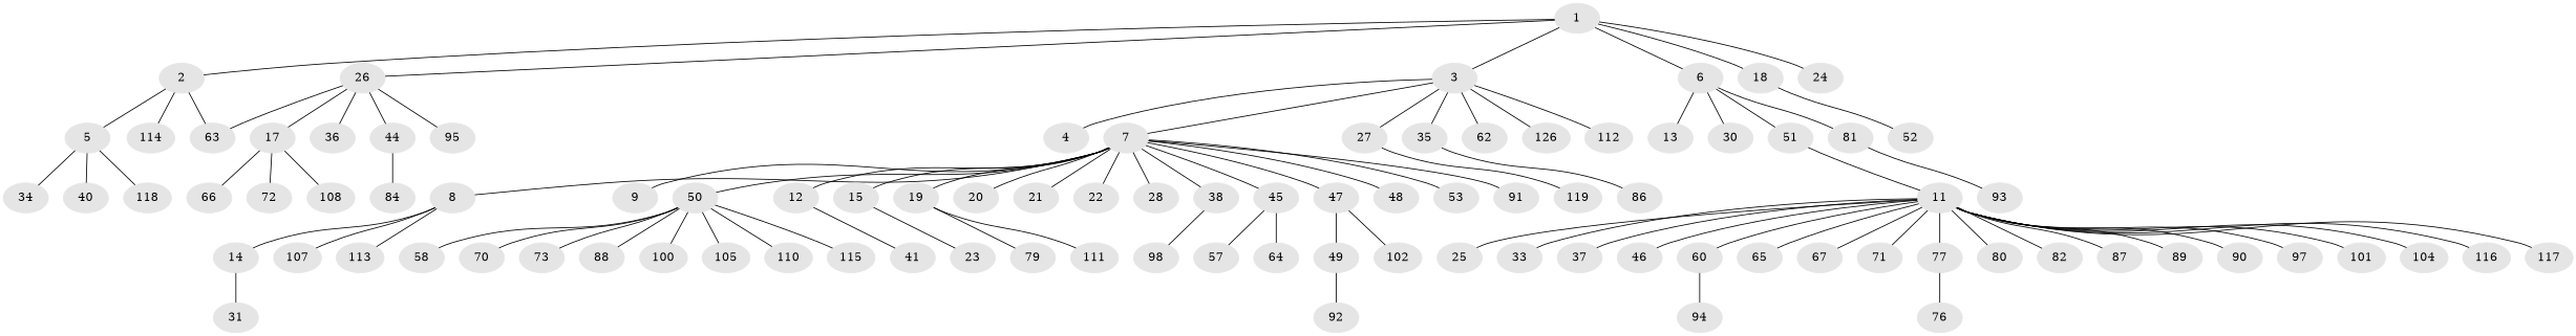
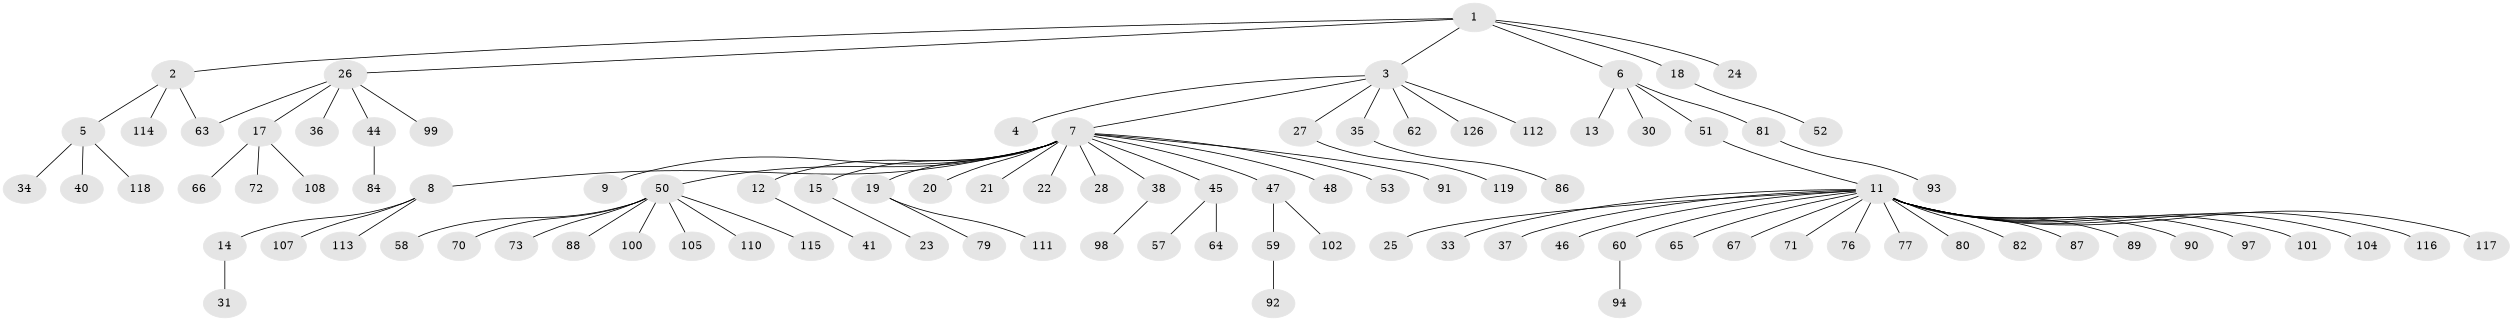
  graph {
    node [color=gray90 style=filled]
    1 [super="+32"]
    2
    3 [super="+29"]
    6 [super="+55"]
    n5 [label=26 super="+42"]
    18
    24
    5 [super="+26"]
    63 [super="+68"]
    114
    4
    7 [super="+109"]
    27
    35 [super="+74"]
    62 [super="+69"]
    n16 [label=126]
    112
    13
    30
    51
    81 [super="+85"]
    11 [super="+49"]
    25
    33
    37 [super="+39"]
    46
    60
    65
    67
    71
    76
    77
    80
    82
    n35 [label=87]
    89
    90
    97
    101
    104
    116
    117
    17 [super="+61"]
    36
    44
-   99 [label=95]
+   99
    52
    34
    40
    118
    8 [super="+96"]
    9
    n53 [label=50 super="+50"]
    12 [super="+75"]
    15
    19
    20 [super="+56"]
    21
    22
    28
    38 [super="+43"]
    45
    47 [super="+78"]
    48
    53
    91 [super="+95"]
    119
    86
    93
    14
    107
    113
    58
    70
    73
    88 [super="+103"]
    100
    105
    110
    115
    41 [super="+87"]
    23 [super="+54"]
    79
    111
    98
    57
    64
-   59 [label=49]
+   59
    102
    31
    94
    66
    72
    108
    84
    92
    1 -- 2
    1 -- 3
    1 -- 6
    1 -- n5
    1 -- 18
    1 -- 24
    2 -- 5
    2 -- 63
    2 -- 114
    3 -- 4
    3 -- 7
    3 -- 27
    3 -- 35
    3 -- 62
    3 -- n16
    3 -- 112
    6 -- 13
    6 -- 30
    6 -- 51
    6 -- 81
    n5 -- 63
    n5 -- 17
    n5 -- 36
    n5 -- 44
    n5 -- 99
    18 -- 52
    5 -- 34
    5 -- 40
    5 -- 118
    7 -- 8
    7 -- 9
    7 -- n53
    7 -- 12
    7 -- 15
    7 -- 19
    7 -- 20
    7 -- 21
    7 -- 22
    7 -- 28
    7 -- 38
    7 -- 45
    7 -- 47
    7 -- 48
    7 -- 53
    7 -- 91
    27 -- 119
    35 -- 86
    51 -- 11
    81 -- 93
    11 -- 25
    11 -- 33
    11 -- 37
    11 -- 46
    11 -- 60
    11 -- 65
    11 -- 67
    11 -- 71
-   77 -- 76
+   11 -- 76
    11 -- 77
    11 -- 80
    11 -- 82
    11 -- n35
    11 -- 89
    11 -- 90
    11 -- 97
    11 -- 101
    11 -- 104
    11 -- 116
    11 -- 117
    60 -- 94
    17 -- 66
    17 -- 72
    17 -- 108
    44 -- 84
    8 -- 14
    8 -- 107
    8 -- 113
    n53 -- 58
    n53 -- 70
    n53 -- 73
    n53 -- 88
    n53 -- 100
    n53 -- 105
    n53 -- 110
    n53 -- 115
    12 -- 41
    15 -- 23
    19 -- 79
    19 -- 111
    38 -- 98
    45 -- 57
    45 -- 64
    47 -- 59
    47 -- 102
    14 -- 31
    59 -- 92
  }
